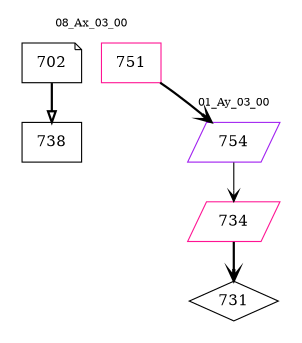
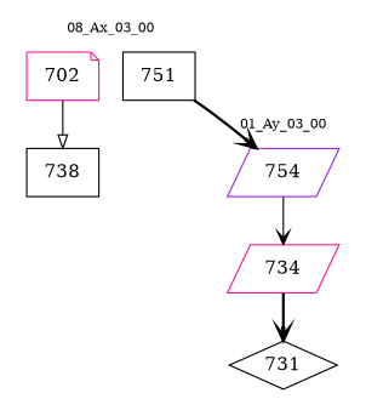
  digraph {
    node [color=black shape=parallelogram]
    edge [arrowhead=vee color=black style=solid]
    n1 [color=purple label=754]
    n2 [color=deeppink label=734]
    n3 [label=731 shape=diamond]
-   n4 [color=deeppink label=751 shape=box]
-   n5 [label=702 shape=note]
+   n4 [label=751 shape=box]
+   n5 [color=deeppink label=702 shape=note]
    n6 [label=738 shape=box]
    subgraph cluster_1 {
      color=white
      fontsize=10
      label="01_Ay_03_00"
      n1
      n2
      n3
    }
    subgraph cluster_2 {
      color=white
      fontsize=10
      label="08_Ax_03_00"
      n4
      n5
      n6
    }
    n1 -> n2
    n2 -> n3 [style=bold]
    n4 -> n1 [style=bold]
-   n5 -> n6 [arrowhead=onormal style=bold]
+   n5 -> n6 [arrowhead=onormal]
  }
